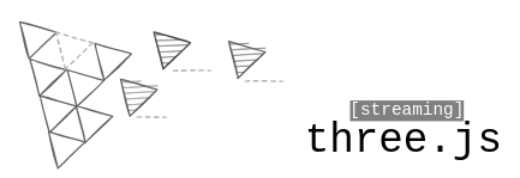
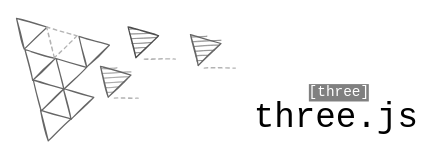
  <mxCell id="0" />
  <mxCell id="1" parent="0" />
  <mxCell id="2" value="" style="triangle;whiteSpace=wrap;html=1;rotation=226;fillColor=none;aspect=fixed;strokeWidth=2;sketch=1;shadow=0;rounded=0;strokeColor=#666666;" vertex="1" parent="1"><mxGeometry x="20" y="20" width="46" height="52.75" as="geometry" /></mxCell>
  <mxCell id="3" value="" style="triangle;whiteSpace=wrap;html=1;rotation=226;fillColor=none;aspect=fixed;strokeWidth=2;sketch=1;shadow=0;rounded=0;strokeColor=#666666;" vertex="1" parent="1"><mxGeometry x="34" y="72" width="46" height="52.75" as="geometry" /></mxCell>
  <mxCell id="4" value="" style="triangle;whiteSpace=wrap;html=1;rotation=226;fillColor=none;aspect=fixed;strokeWidth=2;sketch=1;shadow=0;rounded=0;dashed=1;strokeColor=#B3B3B3;" vertex="1" parent="1"><mxGeometry x="70" y="34.25" width="46" height="52.75" as="geometry" /></mxCell>
  <mxCell id="5" value="" style="triangle;whiteSpace=wrap;html=1;rotation=226;fillColor=none;aspect=fixed;strokeWidth=2;sketch=1;shadow=0;rounded=0;strokeColor=#666666;" vertex="1" parent="1"><mxGeometry x="86" y="87" width="46" height="52.75" as="geometry" /></mxCell>
  <mxCell id="6" value="" style="triangle;whiteSpace=wrap;html=1;rotation=226;fillColor=none;aspect=fixed;strokeWidth=2;sketch=1;shadow=0;rounded=0;strokeColor=#666666;" vertex="1" parent="1"><mxGeometry x="124" y="50" width="46" height="52.75" as="geometry" /></mxCell>
  <mxCell id="7" value="" style="triangle;whiteSpace=wrap;html=1;rotation=226;fillColor=none;aspect=fixed;strokeWidth=2;sketch=1;shadow=0;rounded=0;strokeColor=#666666;" vertex="1" parent="1"><mxGeometry x="48" y="123" width="46" height="52.75" as="geometry" /></mxCell>
  <mxCell id="8" value="" style="triangle;whiteSpace=wrap;html=1;rotation=226;fillColor=none;aspect=fixed;strokeWidth=2;sketch=1;shadow=0;rounded=0;strokeColor=#666666;" vertex="1" parent="1"><mxGeometry x="98" y="137" width="46" height="52.75" as="geometry" /></mxCell>
  <mxCell id="9" value="" style="triangle;whiteSpace=wrap;html=1;rotation=226;aspect=fixed;strokeWidth=2;sketch=1;shadow=0;rounded=0;strokeColor=#666666;fillStyle=hachure;fillColor=#999999;" vertex="1" parent="1"><mxGeometry x="160" y="100" width="46" height="52.75" as="geometry" /></mxCell>
  <mxCell id="10" value="" style="triangle;whiteSpace=wrap;html=1;rotation=226;fillColor=none;aspect=fixed;strokeWidth=2;sketch=1;shadow=0;rounded=0;strokeColor=#666666;" vertex="1" parent="1"><mxGeometry x="60" y="173" width="46" height="52.75" as="geometry" /></mxCell>
  <mxCell id="11" value="" style="triangle;whiteSpace=wrap;html=1;rotation=226;aspect=fixed;strokeWidth=2;sketch=1;shadow=0;rounded=0;strokeColor=#666666;fillColor=#808080;fillStyle=hachure;" vertex="1" parent="1"><mxGeometry x="310" y="47.25" width="46" height="52.75" as="geometry" /></mxCell>
  <mxCell id="12" value="" style="triangle;whiteSpace=wrap;html=1;rotation=226;aspect=fixed;strokeWidth=2;sketch=1;shadow=0;rounded=0;strokeColor=#4D4D4D;fillColor=#808080;" vertex="1" parent="1"><mxGeometry x="206" y="34.25" width="46" height="52.75" as="geometry" /></mxCell>
  <mxCell id="13" value="" style="endArrow=none;html=1;sketch=1;dashed=1;strokeWidth=2;strokeColor=#B3B3B3;" edge="1" parent="1"><mxGeometry width="50" height="50" relative="1" as="geometry"><mxPoint x="190" y="162.79" as="sourcePoint" /><mxPoint x="230" y="163" as="targetPoint" /></mxGeometry></mxCell>
  <mxCell id="14" value="" style="endArrow=none;html=1;sketch=1;dashed=1;strokeWidth=2;strokeColor=#B3B3B3;" edge="1" parent="1"><mxGeometry width="50" height="50" relative="1" as="geometry"><mxPoint x="340" y="112.79" as="sourcePoint" /><mxPoint x="392" y="112.79" as="targetPoint" /></mxGeometry></mxCell>
  <mxCell id="15" value="" style="endArrow=none;html=1;sketch=1;dashed=1;strokeWidth=2;strokeColor=#B3B3B3;" edge="1" parent="1"><mxGeometry width="50" height="50" relative="1" as="geometry"><mxPoint x="240" y="97.79" as="sourcePoint" /><mxPoint x="292" y="97.79" as="targetPoint" /></mxGeometry></mxCell>
  <mxCell id="16" value="&lt;font style=&quot;font-size: 57px;&quot;&gt;three.js&lt;/font&gt;" style="text;html=1;strokeColor=none;fillColor=none;align=center;verticalAlign=middle;whiteSpace=wrap;rounded=0;shadow=0;sketch=1;glass=0;fontFamily=Courier New;fontSize=57;fontStyle=0" vertex="1" parent="1"><mxGeometry x="420" y="167.38" width="280" height="58.37" as="geometry" /></mxCell>
- <mxCell id="17" value="&lt;font style=&quot;font-size: 24px&quot;&gt;[streaming]&lt;/font&gt;" style="text;html=1;strokeColor=none;fillColor=none;align=center;verticalAlign=middle;whiteSpace=wrap;rounded=0;shadow=0;sketch=1;glass=0;fontFamily=Courier New;fontSize=24;fontStyle=0;labelBackgroundColor=#808080;fontColor=#FFFFFF;" vertex="1" parent="1"><mxGeometry x="470" y="140.63" width="190" height="25.75" as="geometry" /></mxCell>
+ <mxCell id="17" value="&lt;font style=&quot;font-size: 24px&quot;&gt;[three]&lt;/font&gt;" style="text;html=1;strokeColor=none;fillColor=none;align=center;verticalAlign=middle;whiteSpace=wrap;rounded=0;shadow=0;sketch=1;glass=0;fontFamily=Courier New;fontSize=24;fontStyle=0;labelBackgroundColor=#808080;fontColor=#FFFFFF;" vertex="1" parent="1"><mxGeometry x="470" y="140.63" width="190" height="25.75" as="geometry" /></mxCell>
